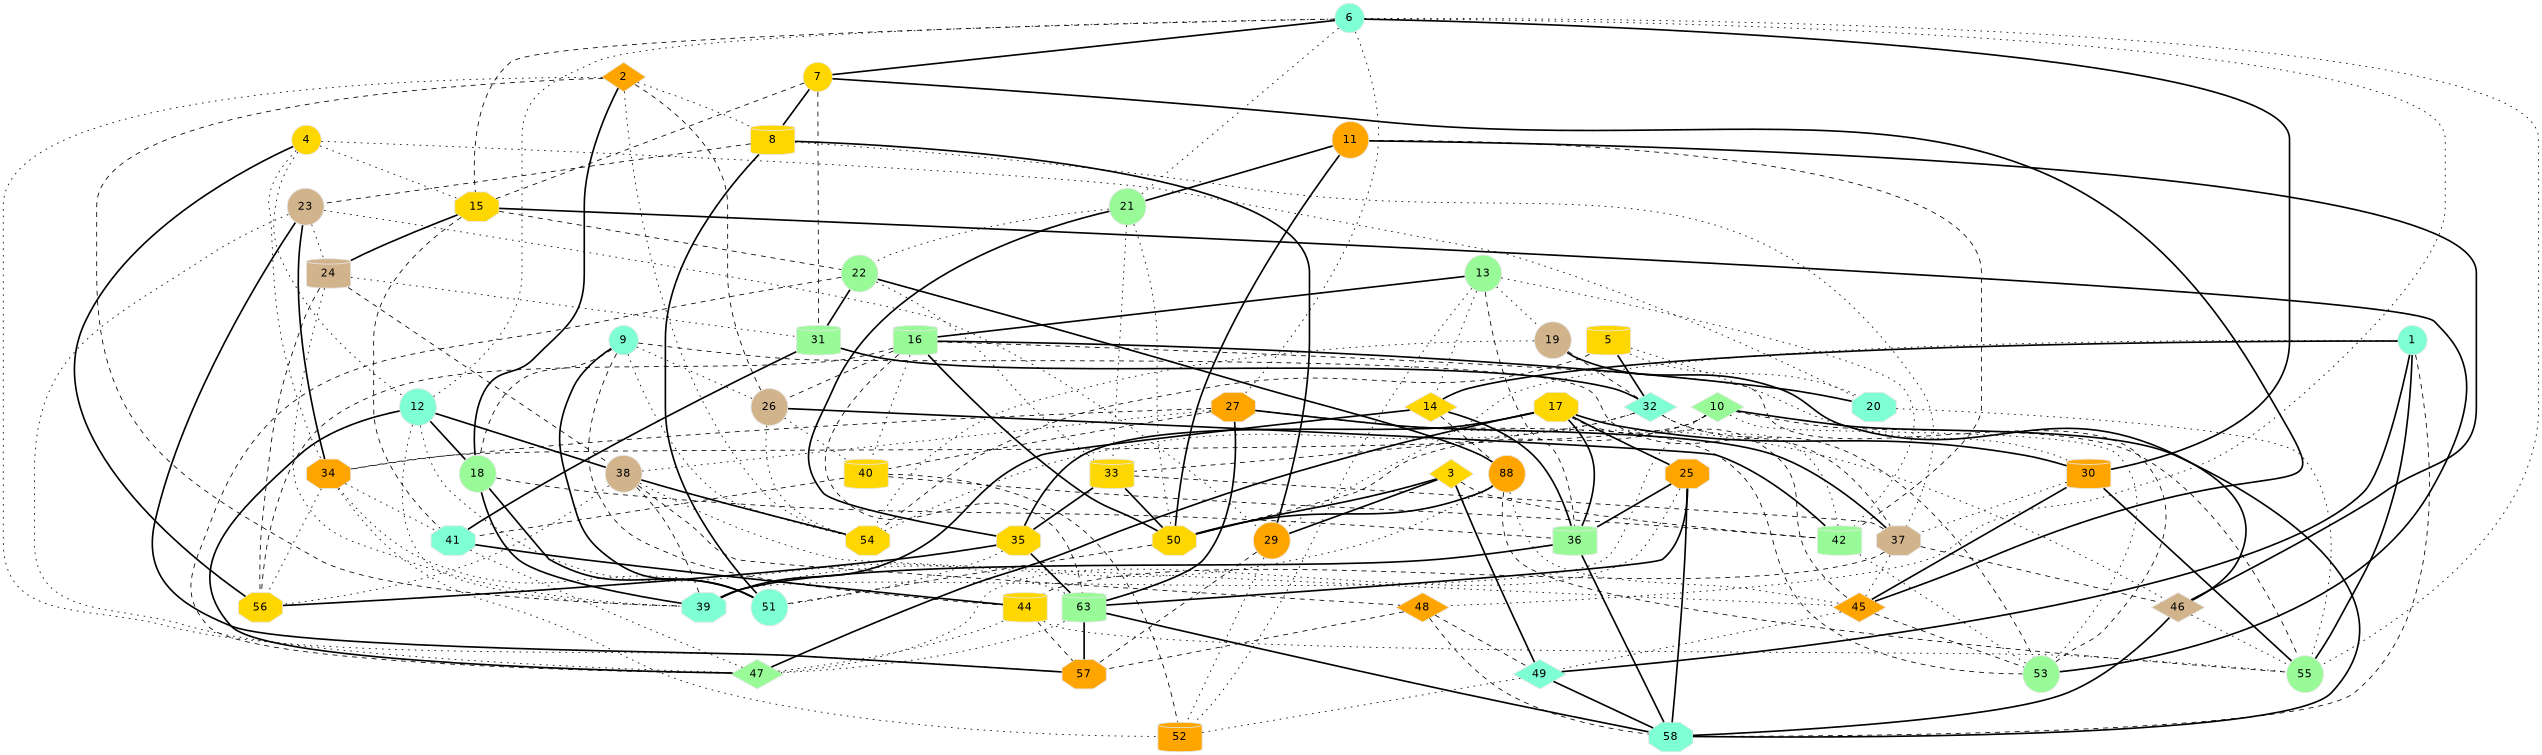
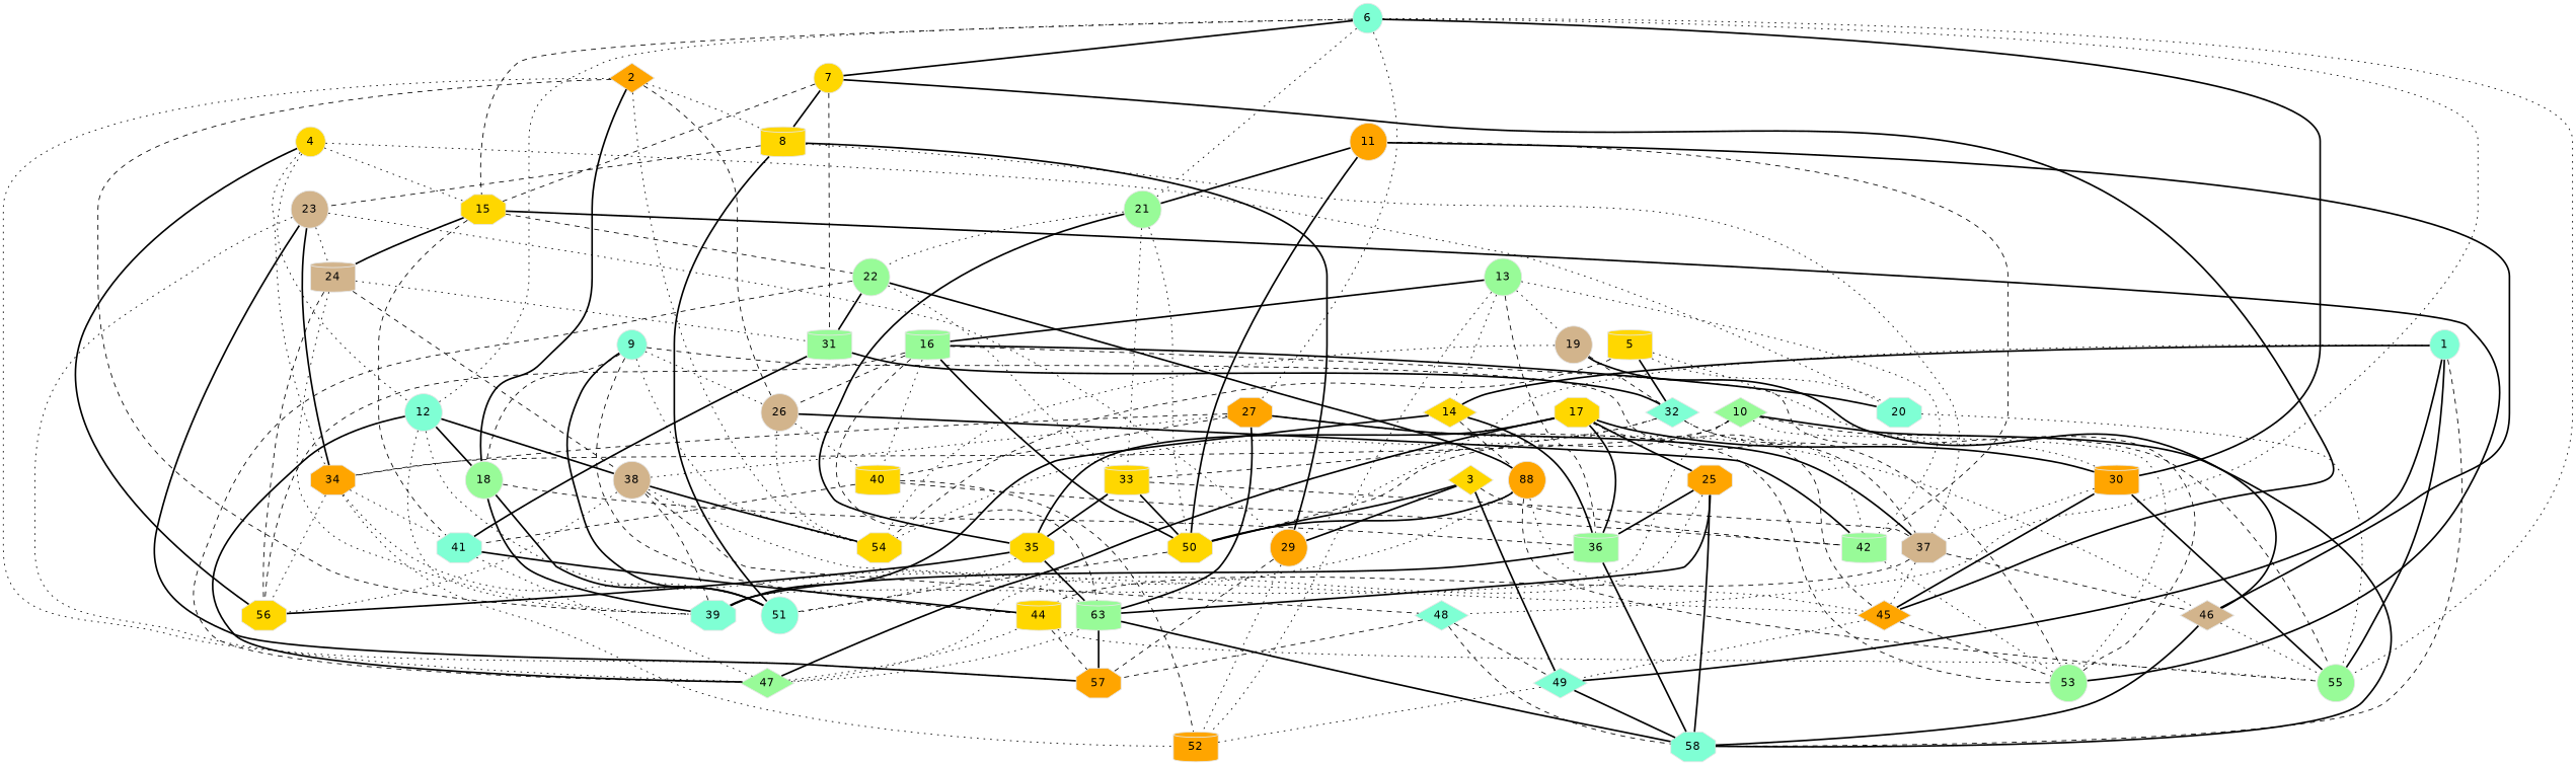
  graph {
    fontname="DejaVu Sans"
    node [color=gray90 fillcolor=gold fontname="DejaVu Sans" shape=circle style=filled]
    edge [fontname="DejaVu Sans" style=bold weight=1.0]
    1 [fillcolor=aquamarine]
    14 [shape=diamond]
    29 [fillcolor=orange]
    49 [fillcolor=aquamarine shape=diamond]
    55 [fillcolor=palegreen]
    58 [fillcolor=aquamarine shape=octagon]
    39 [fillcolor=aquamarine shape=octagon]
    36 [fillcolor=palegreen shape=cylinder]
    n9 [fillcolor=orange label=88]
    57 [fillcolor=orange shape=octagon]
    52 [fillcolor=orange shape=cylinder]
    2 [fillcolor=orange shape=diamond]
    8 [shape=cylinder]
    18 [fillcolor=palegreen]
    26 [fillcolor=tan]
    54 [shape=octagon]
    23 [fillcolor=tan]
    37 [fillcolor=tan shape=octagon]
    51 [fillcolor=aquamarine]
    42 [fillcolor=palegreen shape=cylinder]
    40 [shape=cylinder]
    3 [shape=diamond]
    50 [shape=octagon]
    53 [fillcolor=palegreen]
    12 [fillcolor=aquamarine]
    4
    15 [shape=octagon]
    20 [fillcolor=aquamarine shape=octagon]
    34 [fillcolor=orange shape=octagon]
    56 [shape=octagon]
    38 [fillcolor=tan]
    n32 [fillcolor=palegreen label=63 shape=cylinder]
    47 [fillcolor=palegreen shape=diamond]
    22 [fillcolor=palegreen]
    24 [fillcolor=tan shape=cylinder]
    41 [fillcolor=aquamarine shape=octagon]
    5 [shape=cylinder]
    30 [fillcolor=orange shape=cylinder]
    32 [fillcolor=aquamarine shape=diamond]
    45 [fillcolor=orange shape=diamond]
    33 [shape=cylinder]
    6 [fillcolor=aquamarine]
    7
    21 [fillcolor=palegreen]
    27 [fillcolor=orange shape=octagon]
-   48 [fillcolor=orange shape=diamond]
+   48 [fillcolor=aquamarine shape=diamond]
    31 [fillcolor=palegreen shape=cylinder]
    35 [shape=octagon]
    46 [fillcolor=tan shape=diamond]
    44 [shape=cylinder]
    9 [fillcolor=aquamarine]
    10 [fillcolor=palegreen shape=diamond]
    11 [fillcolor=orange]
    13 [fillcolor=palegreen]
    16 [fillcolor=palegreen shape=cylinder]
    19 [fillcolor=tan]
    17 [shape=octagon]
    25 [fillcolor=orange shape=octagon]
    1 -- 14
    1 -- 29 [style=dotted]
    1 -- 49
    1 -- 55 [weight=2.0]
    1 -- 58 [style=dashed]
    14 -- 39 [weight=2.0]
    14 -- 36
    14 -- n9 [style=dashed]
    29 -- 57 [style=dashed]
    29 -- 52 [style=dotted]
    49 -- 58
    49 -- 52 [style=dotted]
    36 -- 58 [weight=2.0]
    36 -- 39
    n9 -- 55 [style=dashed]
    n9 -- 39 [style=dotted]
    n9 -- 50
    n9 -- 45 [style=dotted]
    2 -- 39 [style=dashed]
    2 -- 57 [style=dotted]
    2 -- 8 [style=dotted]
    2 -- 18
    2 -- 26 [style=dashed]
    2 -- 54 [style=dotted]
    8 -- 29
    8 -- 23 [style=dashed]
    8 -- 37 [style=dotted]
    8 -- 51
    18 -- 39
    18 -- 36 [style=dashed]
    18 -- 51
    26 -- 54 [style=dotted]
    26 -- 42
    26 -- 40 [style=dotted]
    23 -- 29 [style=dotted]
    23 -- 57
    23 -- 34
    23 -- 47 [style=dotted]
    23 -- 24 [style=dotted]
    37 -- 45 [style=dotted]
    37 -- 46 [style=dashed]
    37 -- 44 [style=dashed]
    42 -- 53 [style=dotted]
    40 -- 52 [style=dashed weight=2.0]
    40 -- 42 [style=dashed weight=2.0]
    40 -- 41 [style=dashed]
    3 -- 29
    3 -- 49
    3 -- 42 [style=dashed]
    3 -- 50
    50 -- 51 [style=dashed]
    12 -- 39 [style=dotted]
    12 -- 18
    12 -- 38
    12 -- n32 [style=dotted weight=2.0]
    12 -- 47
    4 -- 12 [style=dotted]
    4 -- 15 [style=dotted]
    4 -- 20 [style=dotted weight=2.0]
    4 -- 34 [style=dotted]
    4 -- 56
    15 -- 53 [weight=2.0]
    15 -- 22 [style=dashed]
    15 -- 24
    15 -- 41 [style=dashed]
    20 -- 55 [style=dotted weight=2.0]
    34 -- 52 [style=dotted]
    34 -- 51 [style=dotted]
    34 -- 56 [style=dotted]
    34 -- 41 [style=dotted]
    38 -- 39 [style=dashed]
    38 -- 54
    38 -- 56 [style=dotted]
    38 -- 45 [style=dotted]
    38 -- 48 [style=dashed]
    n32 -- 58
    n32 -- 57 [weight=2.0]
    n32 -- 47 [style=dotted]
    22 -- n9
    22 -- 47 [style=dashed]
    22 -- 33 [style=dotted]
    22 -- 31
    24 -- 39 [style=dotted]
    24 -- 56 [style=dashed]
    24 -- 38 [style=dashed]
    24 -- 31 [style=dotted]
    41 -- 47 [style=dotted]
    41 -- 44
    5 -- 54 [style=dashed]
    5 -- 20 [style=dotted]
    5 -- 30 [style=dotted]
    5 -- 32
    30 -- 55
    30 -- 37 [style=dotted]
    30 -- 45
    32 -- 54 [style=dotted weight=2.0]
    32 -- 42 [style=dotted]
    32 -- 53 [style=dashed]
    32 -- 33 [style=dashed]
    45 -- 49 [style=dotted]
    45 -- 53 [style=dashed]
    33 -- 37 [style=dashed]
    33 -- 50
    33 -- 35
    6 -- 55 [style=dotted]
    6 -- 12 [style=dotted]
    6 -- 15 [style=dashed]
    6 -- 30
    6 -- 7
    6 -- 21 [style=dotted]
    6 -- 27 [style=dotted]
    6 -- 48 [style=dotted]
    7 -- 8
    7 -- 15 [style=dashed]
    7 -- 45
    7 -- 31 [style=dashed weight=2.0]
    21 -- 50 [style=dotted]
    21 -- 22 [style=dotted]
    21 -- 33 [style=dotted]
    21 -- 35
    27 -- 37
    27 -- 40 [style=dashed]
    27 -- 53 [style=dashed]
    27 -- 34 [style=dashed]
    27 -- 38 [style=dotted]
    27 -- n32
    27 -- 46 [style=dotted]
    48 -- 49 [style=dashed]
    48 -- 58 [style=dashed]
    48 -- 57 [style=dashed weight=2.0]
    31 -- 41
    31 -- 32 [weight=3.0]
    35 -- 51 [style=dotted]
    35 -- 56
    35 -- n32
    46 -- 55 [style=dotted]
    46 -- 58
    44 -- 55 [style=dotted]
    44 -- 57 [style=dashed]
    44 -- 47 [style=dotted]
    9 -- 18 [style=dashed]
    9 -- 26 [style=dotted]
    9 -- 54 [style=dotted]
    9 -- 37 [style=dashed]
    9 -- 51
    9 -- 44 [style=dashed]
    10 -- 55 [style=dashed]
    10 -- 58
    10 -- 39 [style=dotted]
    10 -- 50 [style=dashed]
    10 -- 53 [style=dotted]
    10 -- 34 [style=dashed]
    11 -- 42 [style=dashed]
    11 -- 50
    11 -- 21
    11 -- 46
    13 -- 14 [style=dotted]
    13 -- 36 [style=dashed]
    13 -- 52 [style=dotted]
    13 -- 42 [style=dotted]
    13 -- 16
    13 -- 19 [style=dotted]
    16 -- 26 [style=dashed]
    16 -- 40 [style=dotted]
    16 -- 50
    16 -- 53 [style=dashed]
    16 -- 20
    16 -- 56 [style=dashed]
    16 -- n32 [style=dashed]
    19 -- 54 [style=dotted]
    19 -- 32 [style=dashed]
    19 -- 46
    17 -- 36
    17 -- 47
    17 -- 30
    17 -- 45 [style=dashed]
    17 -- 35
    17 -- 25
    25 -- 58 [weight=2.0]
    25 -- 36
    25 -- n32
    25 -- 47 [style=dotted]
  }
